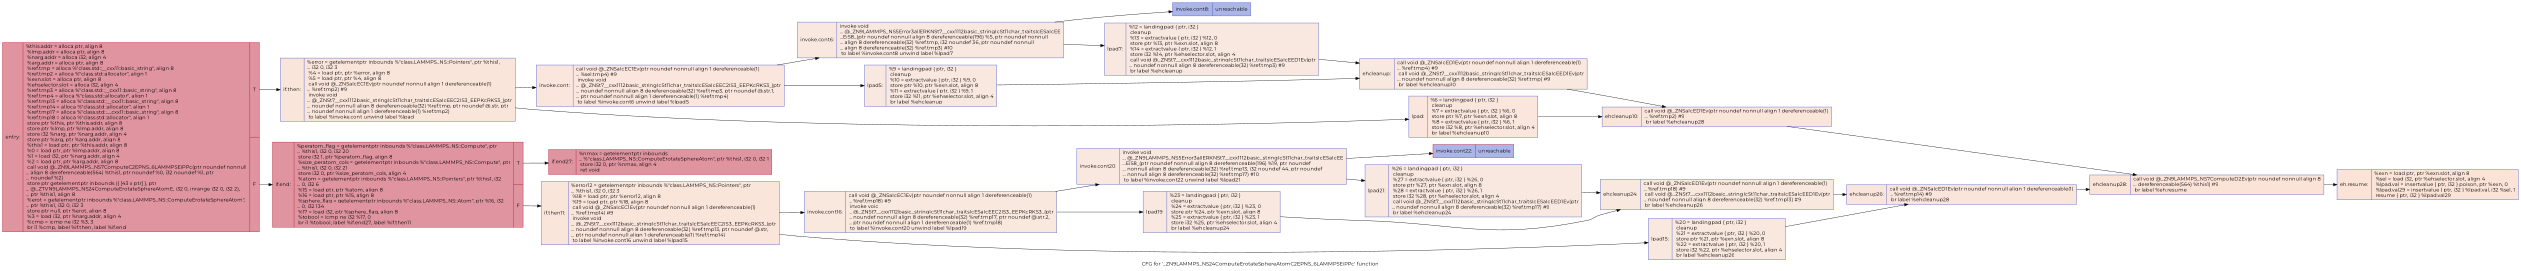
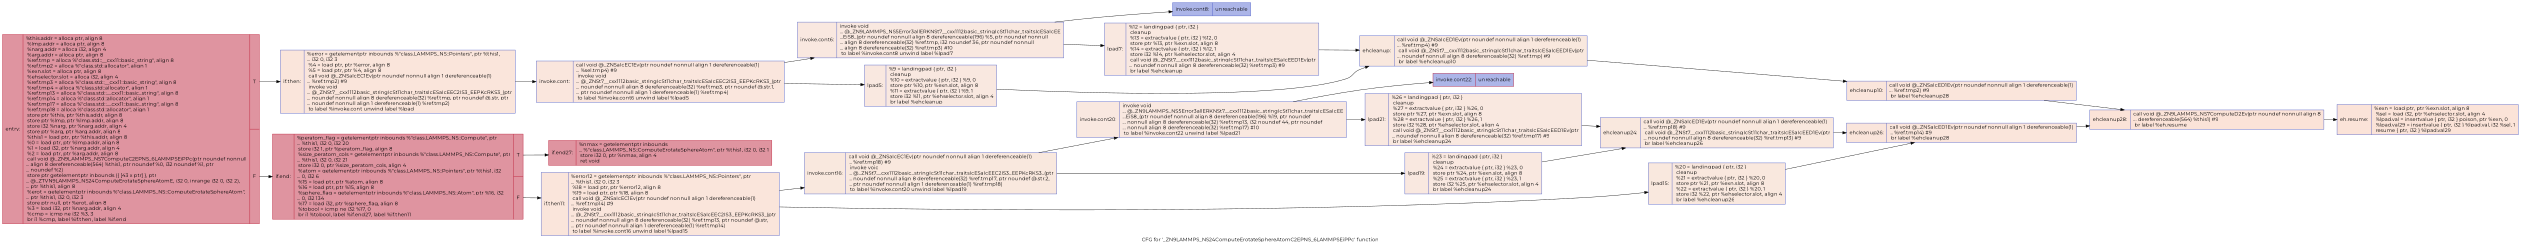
  digraph {
    fontname=Montserrat
    label="CFG for '_ZN9LAMMPS_NS24ComputeErotateSphereAtomC2EPNS_6LAMMPSEiPPc' function"
    rankdir=LR
    node [color="#3d50c3ff" fillcolor="#f1ccb870" fontname=Montserrat shape=record style=filled]
    edge [fontname=Montserrat]
    n1 [color="#b70d28ff" fillcolor="#b70d2870" label="{entry:\l|  %this.addr = alloca ptr, align 8\l  %lmp.addr = alloca ptr, align 8\l  %narg.addr = alloca i32, align 4\l  %arg.addr = alloca ptr, align 8\l  %ref.tmp = alloca %\"class.std::__cxx11::basic_string\", align 8\l  %ref.tmp2 = alloca %\"class.std::allocator\", align 1\l  %exn.slot = alloca ptr, align 8\l  %ehselector.slot = alloca i32, align 4\l  %ref.tmp3 = alloca %\"class.std::__cxx11::basic_string\", align 8\l  %ref.tmp4 = alloca %\"class.std::allocator\", align 1\l  %ref.tmp13 = alloca %\"class.std::__cxx11::basic_string\", align 8\l  %ref.tmp14 = alloca %\"class.std::allocator\", align 1\l  %ref.tmp17 = alloca %\"class.std::__cxx11::basic_string\", align 8\l  %ref.tmp18 = alloca %\"class.std::allocator\", align 1\l  store ptr %this, ptr %this.addr, align 8\l  store ptr %lmp, ptr %lmp.addr, align 8\l  store i32 %narg, ptr %narg.addr, align 4\l  store ptr %arg, ptr %arg.addr, align 8\l  %this1 = load ptr, ptr %this.addr, align 8\l  %0 = load ptr, ptr %lmp.addr, align 8\l  %1 = load i32, ptr %narg.addr, align 4\l  %2 = load ptr, ptr %arg.addr, align 8\l  call void @_ZN9LAMMPS_NS7ComputeC2EPNS_6LAMMPSEiPPc(ptr noundef nonnull\l... align 8 dereferenceable(564) %this1, ptr noundef %0, i32 noundef %1, ptr\l... noundef %2)\l  store ptr getelementptr inbounds (\{ [43 x ptr] \}, ptr\l... @_ZTVN9LAMMPS_NS24ComputeErotateSphereAtomE, i32 0, inrange i32 0, i32 2),\l... ptr %this1, align 8\l  %erot = getelementptr inbounds %\"class.LAMMPS_NS::ComputeErotateSphereAtom\",\l... ptr %this1, i32 0, i32 3\l  store ptr null, ptr %erot, align 8\l  %3 = load i32, ptr %narg.addr, align 4\l  %cmp = icmp ne i32 %3, 3\l  br i1 %cmp, label %if.then, label %if.end\l|{<s0>T|<s1>F}}"]
    n2 [fillcolor="#f4c5ad70" label="{if.then:\l|  %error = getelementptr inbounds %\"class.LAMMPS_NS::Pointers\", ptr %this1,\l... i32 0, i32 3\l  %4 = load ptr, ptr %error, align 8\l  %5 = load ptr, ptr %4, align 8\l  call void @_ZNSaIcEC1Ev(ptr noundef nonnull align 1 dereferenceable(1)\l... %ref.tmp2) #9\l  invoke void\l... @_ZNSt7__cxx1112basic_stringIcSt11char_traitsIcESaIcEEC2IS3_EEPKcRKS3_(ptr\l... noundef nonnull align 8 dereferenceable(32) %ref.tmp, ptr noundef @.str, ptr\l... noundef nonnull align 1 dereferenceable(1) %ref.tmp2)\l          to label %invoke.cont unwind label %lpad\l}"]
    n3 [color="#b70d28ff" fillcolor="#b70d2870" label="{if.end:\l|  %peratom_flag = getelementptr inbounds %\"class.LAMMPS_NS::Compute\", ptr\l... %this1, i32 0, i32 20\l  store i32 1, ptr %peratom_flag, align 8\l  %size_peratom_cols = getelementptr inbounds %\"class.LAMMPS_NS::Compute\", ptr\l... %this1, i32 0, i32 21\l  store i32 0, ptr %size_peratom_cols, align 4\l  %atom = getelementptr inbounds %\"class.LAMMPS_NS::Pointers\", ptr %this1, i32\l... 0, i32 6\l  %15 = load ptr, ptr %atom, align 8\l  %16 = load ptr, ptr %15, align 8\l  %sphere_flag = getelementptr inbounds %\"class.LAMMPS_NS::Atom\", ptr %16, i32\l... 0, i32 134\l  %17 = load i32, ptr %sphere_flag, align 8\l  %tobool = icmp ne i32 %17, 0\l  br i1 %tobool, label %if.end27, label %if.then11\l|{<s0>T|<s1>F}}"]
    n4 [fillcolor="#f3c7b170" label="{invoke.cont:\l|  call void @_ZNSaIcEC1Ev(ptr noundef nonnull align 1 dereferenceable(1)\l... %sel.tmp4) #9\l  invoke void\l... @_ZNSt7__cxx1112basic_stringIcSt11char_traitsIcESaIcEEC2IS3_EEPKcRKS3_(ptr\l... noundef nonnull align 8 dereferenceable(32) %ref.tmp3, ptr noundef @.str.1,\l... ptr noundef nonnull align 1 dereferenceable(1) %ref.tmp4)\l          to label %invoke.cont6 unwind label %lpad5\l}"]
-   n5 [fillcolor="#f3c7b170" label="{lpad:\l|  %6 = landingpad \{ ptr, i32 \}\l          cleanup\l  %7 = extractvalue \{ ptr, i32 \} %6, 0\l  store ptr %7, ptr %exn.slot, align 8\l  %8 = extractvalue \{ ptr, i32 \} %6, 1\l  store i32 %8, ptr %ehselector.slot, align 4\l  br label %ehcleanup10\l}"]
    n6 [color="#b70d28ff" fillcolor="#b70d2870" label="{if.end27:\l|  %nmax = getelementptr inbounds\l... %\"class.LAMMPS_NS::ComputeErotateSphereAtom\", ptr %this1, i32 0, i32 1\l  store i32 0, ptr %nmax, align 4\l  ret void\l}"]
    n7 [fillcolor="#f4c5ad70" label="{if.then11:\l|  %error12 = getelementptr inbounds %\"class.LAMMPS_NS::Pointers\", ptr\l... %this1, i32 0, i32 3\l  %18 = load ptr, ptr %error12, align 8\l  %19 = load ptr, ptr %18, align 8\l  call void @_ZNSaIcEC1Ev(ptr noundef nonnull align 1 dereferenceable(1)\l... %ref.tmp14) #9\l  invoke void\l... @_ZNSt7__cxx1112basic_stringIcSt11char_traitsIcESaIcEEC2IS3_EEPKcRKS3_(ptr\l... noundef nonnull align 8 dereferenceable(32) %ref.tmp13, ptr noundef @.str,\l... ptr noundef nonnull align 1 dereferenceable(1) %ref.tmp14)\l          to label %invoke.cont16 unwind label %lpad15\l}"]
    n8 [label="{invoke.cont6:\l|  invoke void\l... @_ZN9LAMMPS_NS5Error3allERKNSt7__cxx1112basic_stringIcSt11char_traitsIcESaIcEE\l...EiS8_(ptr noundef nonnull align 8 dereferenceable(196) %5, ptr noundef nonnull\l... align 8 dereferenceable(32) %ref.tmp, i32 noundef 36, ptr noundef nonnull\l... align 8 dereferenceable(32) %ref.tmp3) #10\l          to label %invoke.cont8 unwind label %lpad7\l}"]
    n9 [label="{lpad5:\l|  %9 = landingpad \{ ptr, i32 \}\l          cleanup\l  %10 = extractvalue \{ ptr, i32 \} %9, 0\l  store ptr %10, ptr %exn.slot, align 8\l  %11 = extractvalue \{ ptr, i32 \} %9, 1\l  store i32 %11, ptr %ehselector.slot, align 4\l  br label %ehcleanup\l}"]
    n10 [fillcolor="#f4c5ad70" label="{ehcleanup10:\l|  call void @_ZNSaIcED1Ev(ptr noundef nonnull align 1 dereferenceable(1)\l... %ref.tmp2) #9\l  br label %ehcleanup28\l}"]
    n11 [fillcolor="#f2cab570" label="{invoke.cont16:\l|  call void @_ZNSaIcEC1Ev(ptr noundef nonnull align 1 dereferenceable(1)\l... %ref.tmp18) #9\l  invoke void\l... @_ZNSt7__cxx1112basic_stringIcSt11char_traitsIcESaIcEEC2IS3_EEPKcRKS3_(ptr\l... noundef nonnull align 8 dereferenceable(32) %ref.tmp17, ptr noundef @.str.2,\l... ptr noundef nonnull align 1 dereferenceable(1) %ref.tmp18)\l          to label %invoke.cont20 unwind label %lpad19\l}"]
    n12 [fillcolor="#f2cab570" label="{lpad15:\l|  %20 = landingpad \{ ptr, i32 \}\l          cleanup\l  %21 = extractvalue \{ ptr, i32 \} %20, 0\l  store ptr %21, ptr %exn.slot, align 8\l  %22 = extractvalue \{ ptr, i32 \} %20, 1\l  store i32 %22, ptr %ehselector.slot, align 4\l  br label %ehcleanup26\l}"]
    n13 [fillcolor="#4358cb70" label="{invoke.cont8:\l|  unreachable\l}"]
    n14 [label="{lpad7:\l|  %12 = landingpad \{ ptr, i32 \}\l          cleanup\l  %13 = extractvalue \{ ptr, i32 \} %12, 0\l  store ptr %13, ptr %exn.slot, align 8\l  %14 = extractvalue \{ ptr, i32 \} %12, 1\l  store i32 %14, ptr %ehselector.slot, align 4\l  call void @_ZNSt7__cxx1112basic_stringIcSt11char_traitsIcESaIcEED1Ev(ptr\l... noundef nonnull align 8 dereferenceable(32) %ref.tmp3) #9\l  br label %ehcleanup\l}"]
    n15 [fillcolor="#f2cab570" label="{ehcleanup:\l|  call void @_ZNSaIcED1Ev(ptr noundef nonnull align 1 dereferenceable(1)\l... %ref.tmp4) #9\l  call void @_ZNSt7__cxx1112basic_stringIcSt11char_traitsIcESaIcEED1Ev(ptr\l... noundef nonnull align 8 dereferenceable(32) %ref.tmp) #9\l  br label %ehcleanup10\l}"]
    n16 [fillcolor="#f6bfa670" label="{ehcleanup28:\l|  call void @_ZN9LAMMPS_NS7ComputeD2Ev(ptr noundef nonnull align 8\l... dereferenceable(564) %this1) #9\l  br label %eh.resume\l}"]
    n17 [fillcolor="#f6bfa670" label="{eh.resume:\l|  %exn = load ptr, ptr %exn.slot, align 8\l  %sel = load i32, ptr %ehselector.slot, align 4\l  %lpad.val = insertvalue \{ ptr, i32 \} poison, ptr %exn, 0\l  %lpad.val29 = insertvalue \{ ptr, i32 \} %lpad.val, i32 %sel, 1\l  resume \{ ptr, i32 \} %lpad.val29\l}"]
    n18 [label="{invoke.cont20:\l|  invoke void\l... @_ZN9LAMMPS_NS5Error3allERKNSt7__cxx1112basic_stringIcSt11char_traitsIcESaIcEE\l...EiS8_(ptr noundef nonnull align 8 dereferenceable(196) %19, ptr noundef\l... nonnull align 8 dereferenceable(32) %ref.tmp13, i32 noundef 44, ptr noundef\l... nonnull align 8 dereferenceable(32) %ref.tmp17) #10\l          to label %invoke.cont22 unwind label %lpad21\l}"]
    n19 [label="{lpad19:\l|  %23 = landingpad \{ ptr, i32 \}\l          cleanup\l  %24 = extractvalue \{ ptr, i32 \} %23, 0\l  store ptr %24, ptr %exn.slot, align 8\l  %25 = extractvalue \{ ptr, i32 \} %23, 1\l  store i32 %25, ptr %ehselector.slot, align 4\l  br label %ehcleanup24\l}"]
    n20 [fillcolor="#f4c5ad70" label="{ehcleanup26:\l|  call void @_ZNSaIcED1Ev(ptr noundef nonnull align 1 dereferenceable(1)\l... %ref.tmp14) #9\l  br label %ehcleanup28\l}"]
    n21 [color="#b70d28ff" fillcolor="#4358cb70" label="{invoke.cont22:\l|  unreachable\l}"]
    n22 [label="{lpad21:\l|  %26 = landingpad \{ ptr, i32 \}\l          cleanup\l  %27 = extractvalue \{ ptr, i32 \} %26, 0\l  store ptr %27, ptr %exn.slot, align 8\l  %28 = extractvalue \{ ptr, i32 \} %26, 1\l  store i32 %28, ptr %ehselector.slot, align 4\l  call void @_ZNSt7__cxx1112basic_stringIcSt11char_traitsIcESaIcEED1Ev(ptr\l... noundef nonnull align 8 dereferenceable(32) %ref.tmp17) #9\l  br label %ehcleanup24\l}"]
    n23 [fillcolor="#f2cab570" label="{ehcleanup24:\l|  call void @_ZNSaIcED1Ev(ptr noundef nonnull align 1 dereferenceable(1)\l... %ref.tmp18) #9\l  call void @_ZNSt7__cxx1112basic_stringIcSt11char_traitsIcESaIcEED1Ev(ptr\l... noundef nonnull align 8 dereferenceable(32) %ref.tmp13) #9\l  br label %ehcleanup26\l}"]
    n1 -> n2 [tailport=s0]
    n1 -> n3 [tailport=s1]
    n2 -> n4
-   n2 -> n5
    n3 -> n6 [tailport=s0]
    n3 -> n7 [tailport=s1]
    n4 -> n8
    n4 -> n9
-   n5 -> n10
    n7 -> n11
    n7 -> n12
    n8 -> n13
    n8 -> n14
    n9 -> n15
    n10 -> n16
    n11 -> n18
    n11 -> n19
    n12 -> n20
    n14 -> n15
    n15 -> n10
    n16 -> n17
    n18 -> n21
    n18 -> n22
    n19 -> n23
    n20 -> n16
    n22 -> n23
    n23 -> n20
  }
